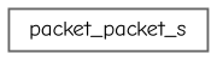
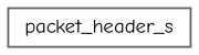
  digraph {
    rankdir=LR
    fontname="Comic Neue"
-   n1 [color=grey40 fillcolor=white fontname="Comic Neue" fontsize=10 height=0.2 label=packet_packet_s shape=box style=filled width=0.4]
+   n1 [color=grey40 fillcolor=white fontname="Comic Neue" fontsize=10 height=0.2 label=packet_header_s shape=box style=filled width=0.4]
  }
